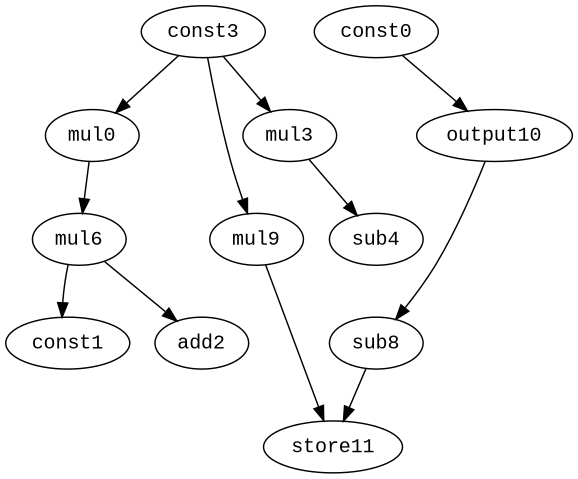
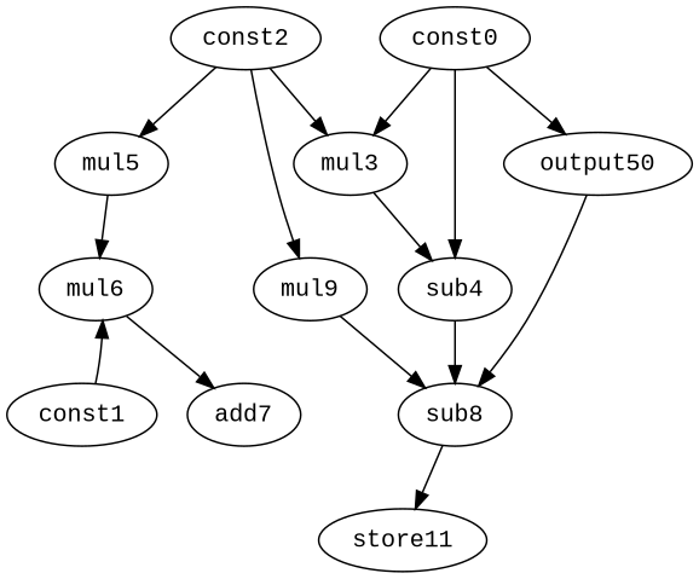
  digraph {
    fontname="Liberation Mono"
    node [fontname="Liberation Mono" opcode=mul]
    edge [fontname="Liberation Mono" operand=1]
    mul3
    const0 [opcode=const]
    sub4 [opcode=sub]
-   output10 [opcode=output]
+   output10 [opcode=output label=output50]
    sub8 [opcode=sub]
    store11 [opcode=store]
    n7 [label=mul6 opcode=sub]
    const1 [opcode=const]
-   mul5 [label=mul0]
-   add7 [opcode=add label=add2]
-   const2 [opcode=const label=const3]
+   mul5
+   add7 [opcode=add]
+   const2 [opcode=const]
    mul9
    mul3 -> sub4
+   const0 -> mul3 [operand=0]
+   const0 -> sub4 [operand=0]
    const0 -> output10 [operand=0]
+   sub4 -> sub8
    output10 -> sub8 [operand=0]
    sub8 -> store11 [operand=0]
    n7 -> add7
-   n7 -> const1 [operand=0]
+   const1 -> n7 [operand=0]
    mul5 -> n7
    const2 -> mul3
    const2 -> mul5
    const2 -> mul9 [operand=0]
-   mul9 -> store11
+   mul9 -> sub8
  }
